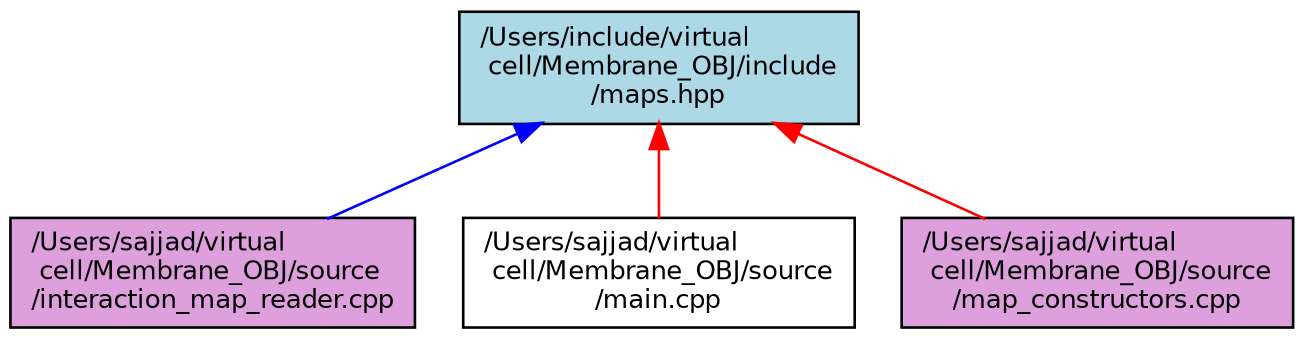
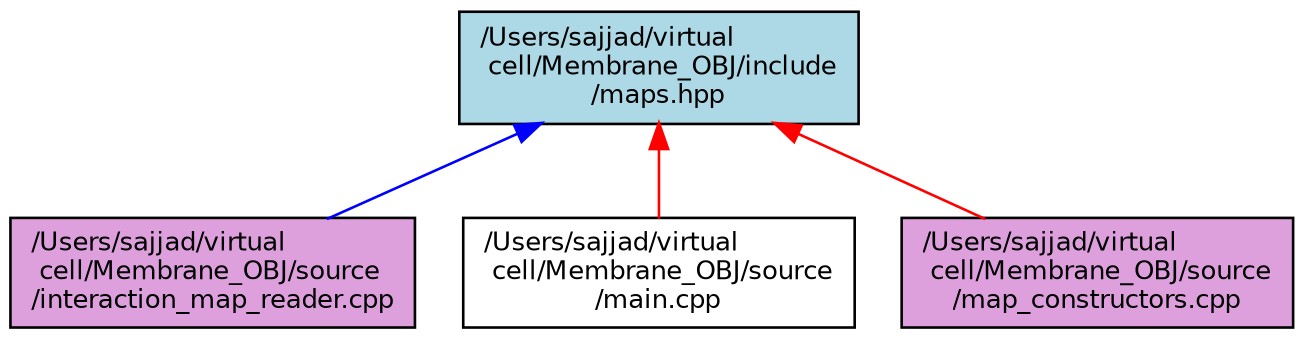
  digraph {
    node [color=black fillcolor=plum fontname=Helvetica fontsize=10 shape=record style=filled]
    edge [color=red dir=back fontname=Helvetica fontsize=10 labelfontname=Helvetica labelfontsize=10 style=solid]
-   n1 [fillcolor=lightblue fontcolor=black height=0.2 label="/Users/include/virtual\l cell/Membrane_OBJ/include\l/maps.hpp" width=0.4]
+   n1 [fillcolor=lightblue fontcolor=black height=0.2 label="/Users/sajjad/virtual\l cell/Membrane_OBJ/include\l/maps.hpp" width=0.4]
    n2 [height=0.2 label="/Users/sajjad/virtual\l cell/Membrane_OBJ/source\l/interaction_map_reader.cpp" width=0.4]
    n3 [fillcolor=white height=0.2 label="/Users/sajjad/virtual\l cell/Membrane_OBJ/source\l/main.cpp" width=0.4]
    n4 [height=0.2 label="/Users/sajjad/virtual\l cell/Membrane_OBJ/source\l/map_constructors.cpp" width=0.4]
    n1 -> n2 [color=blue]
    n1 -> n3
    n1 -> n4
  }
